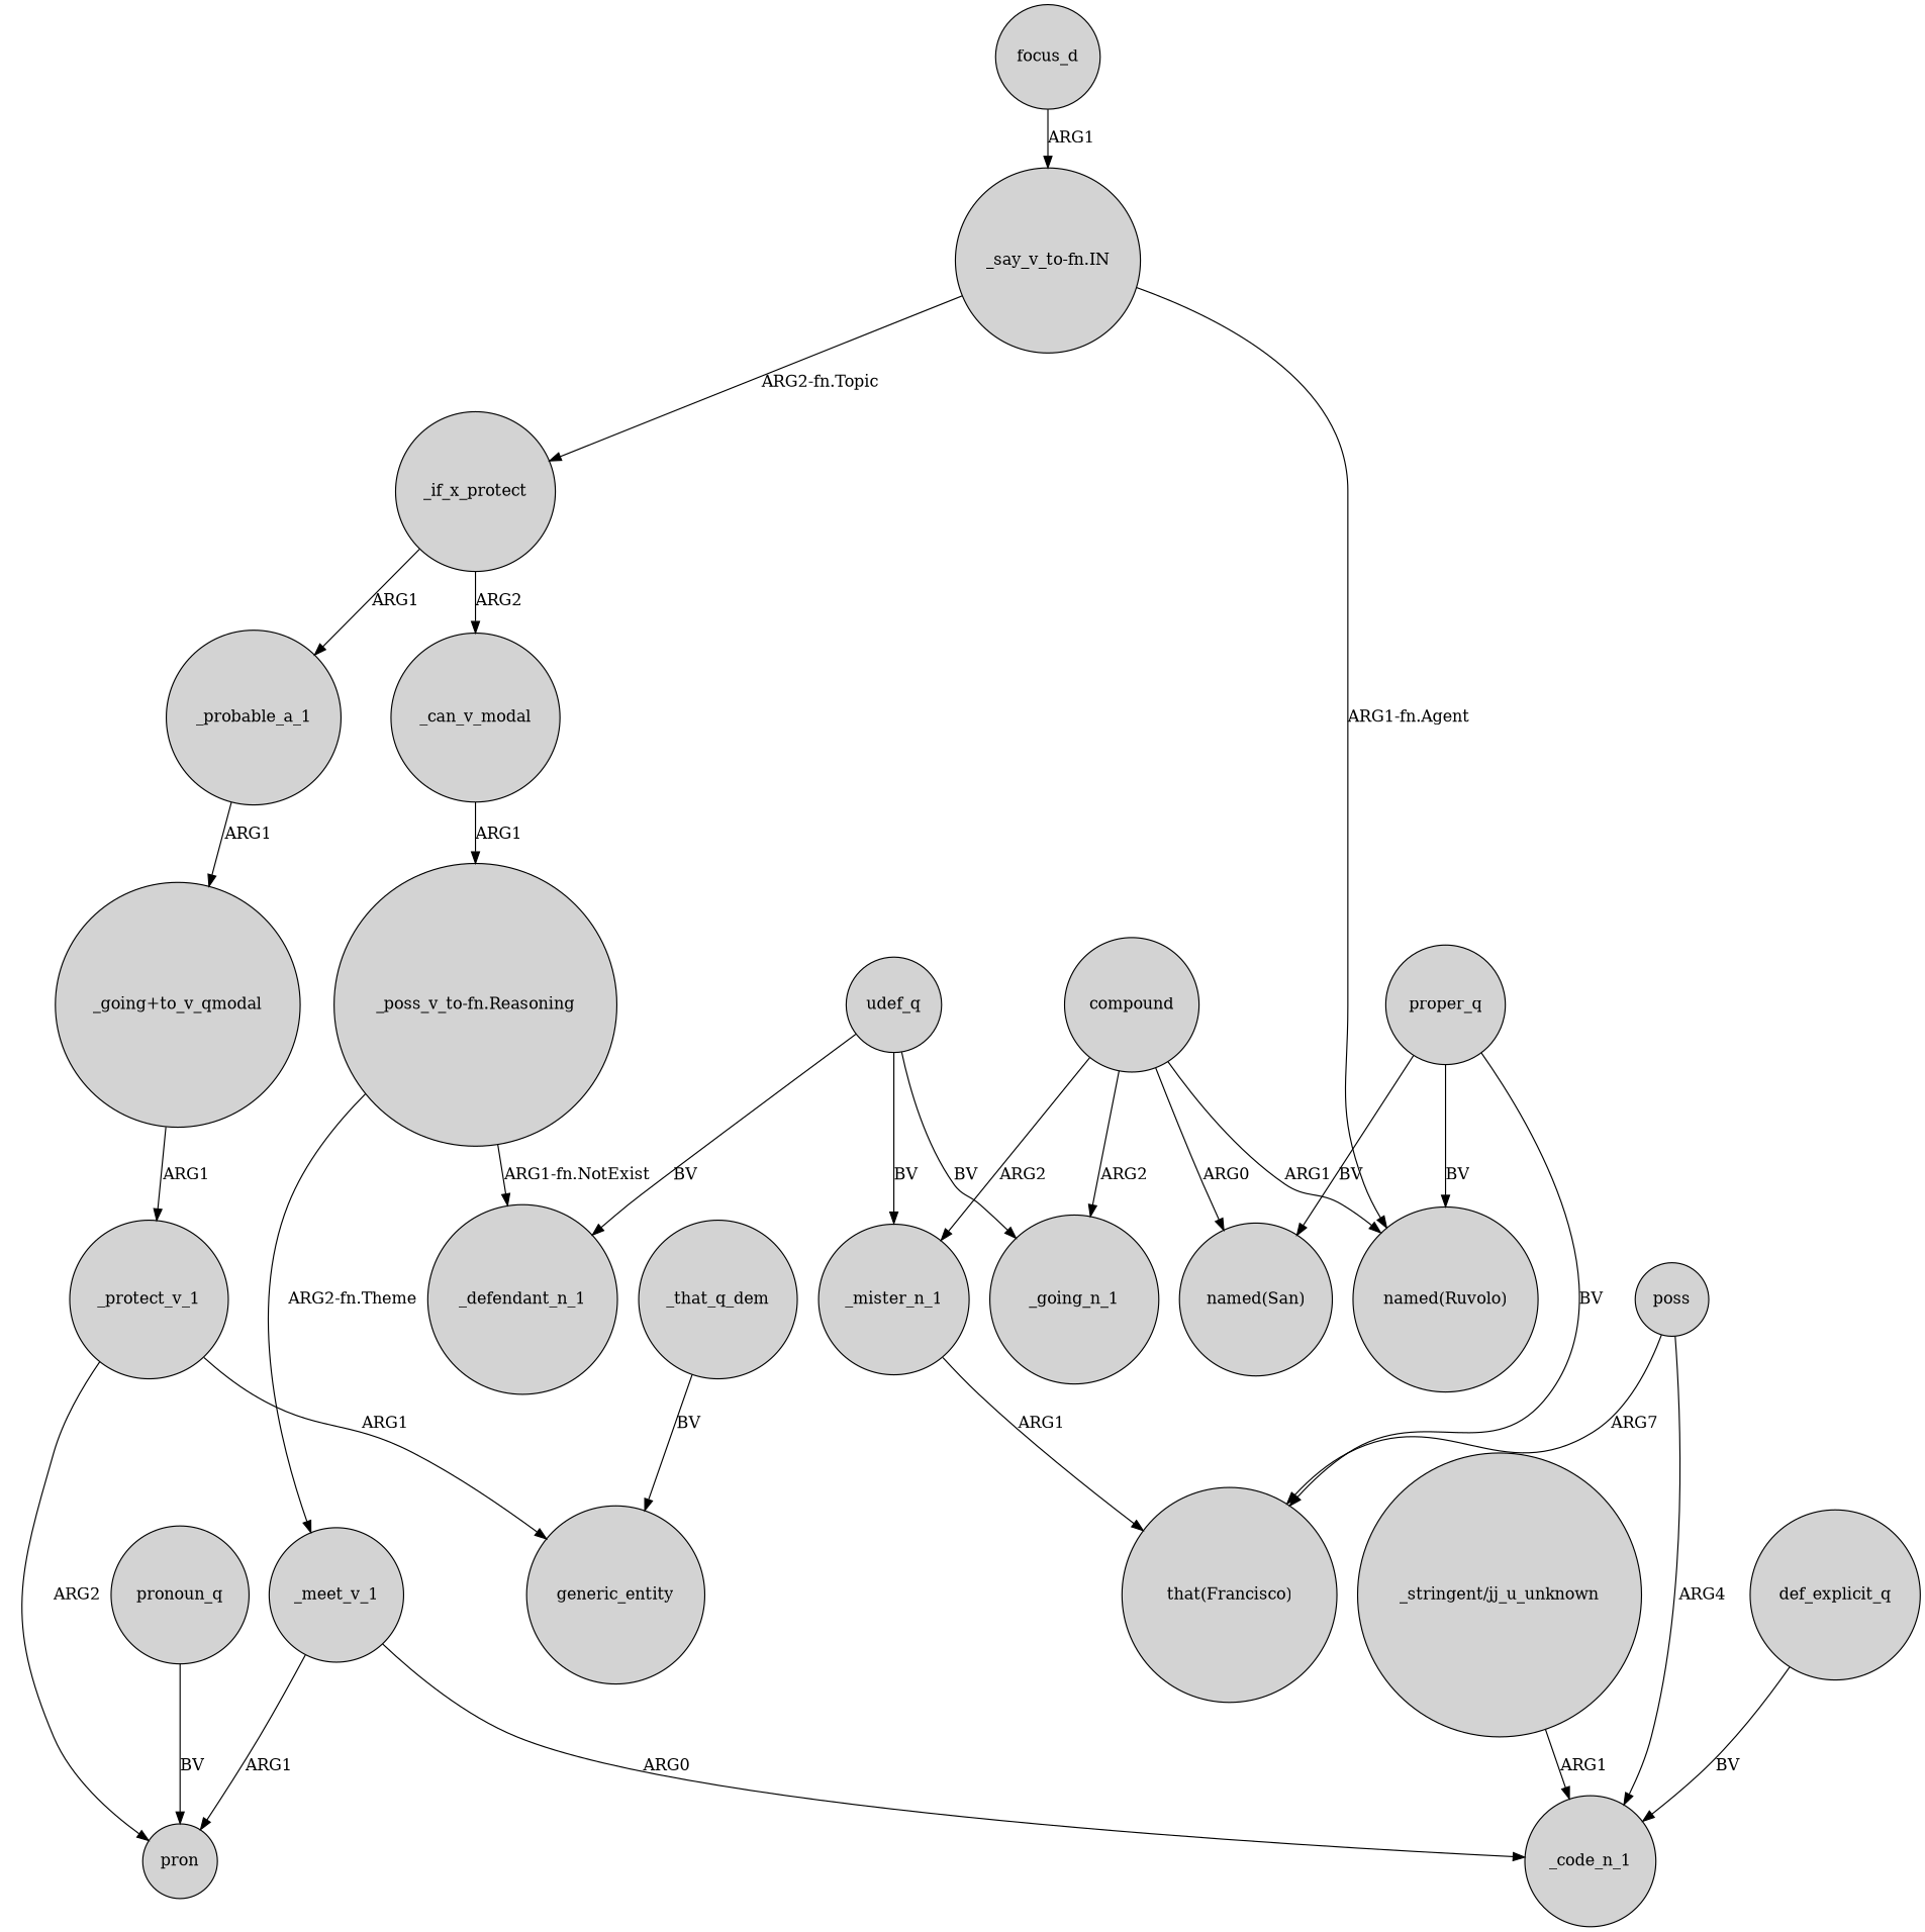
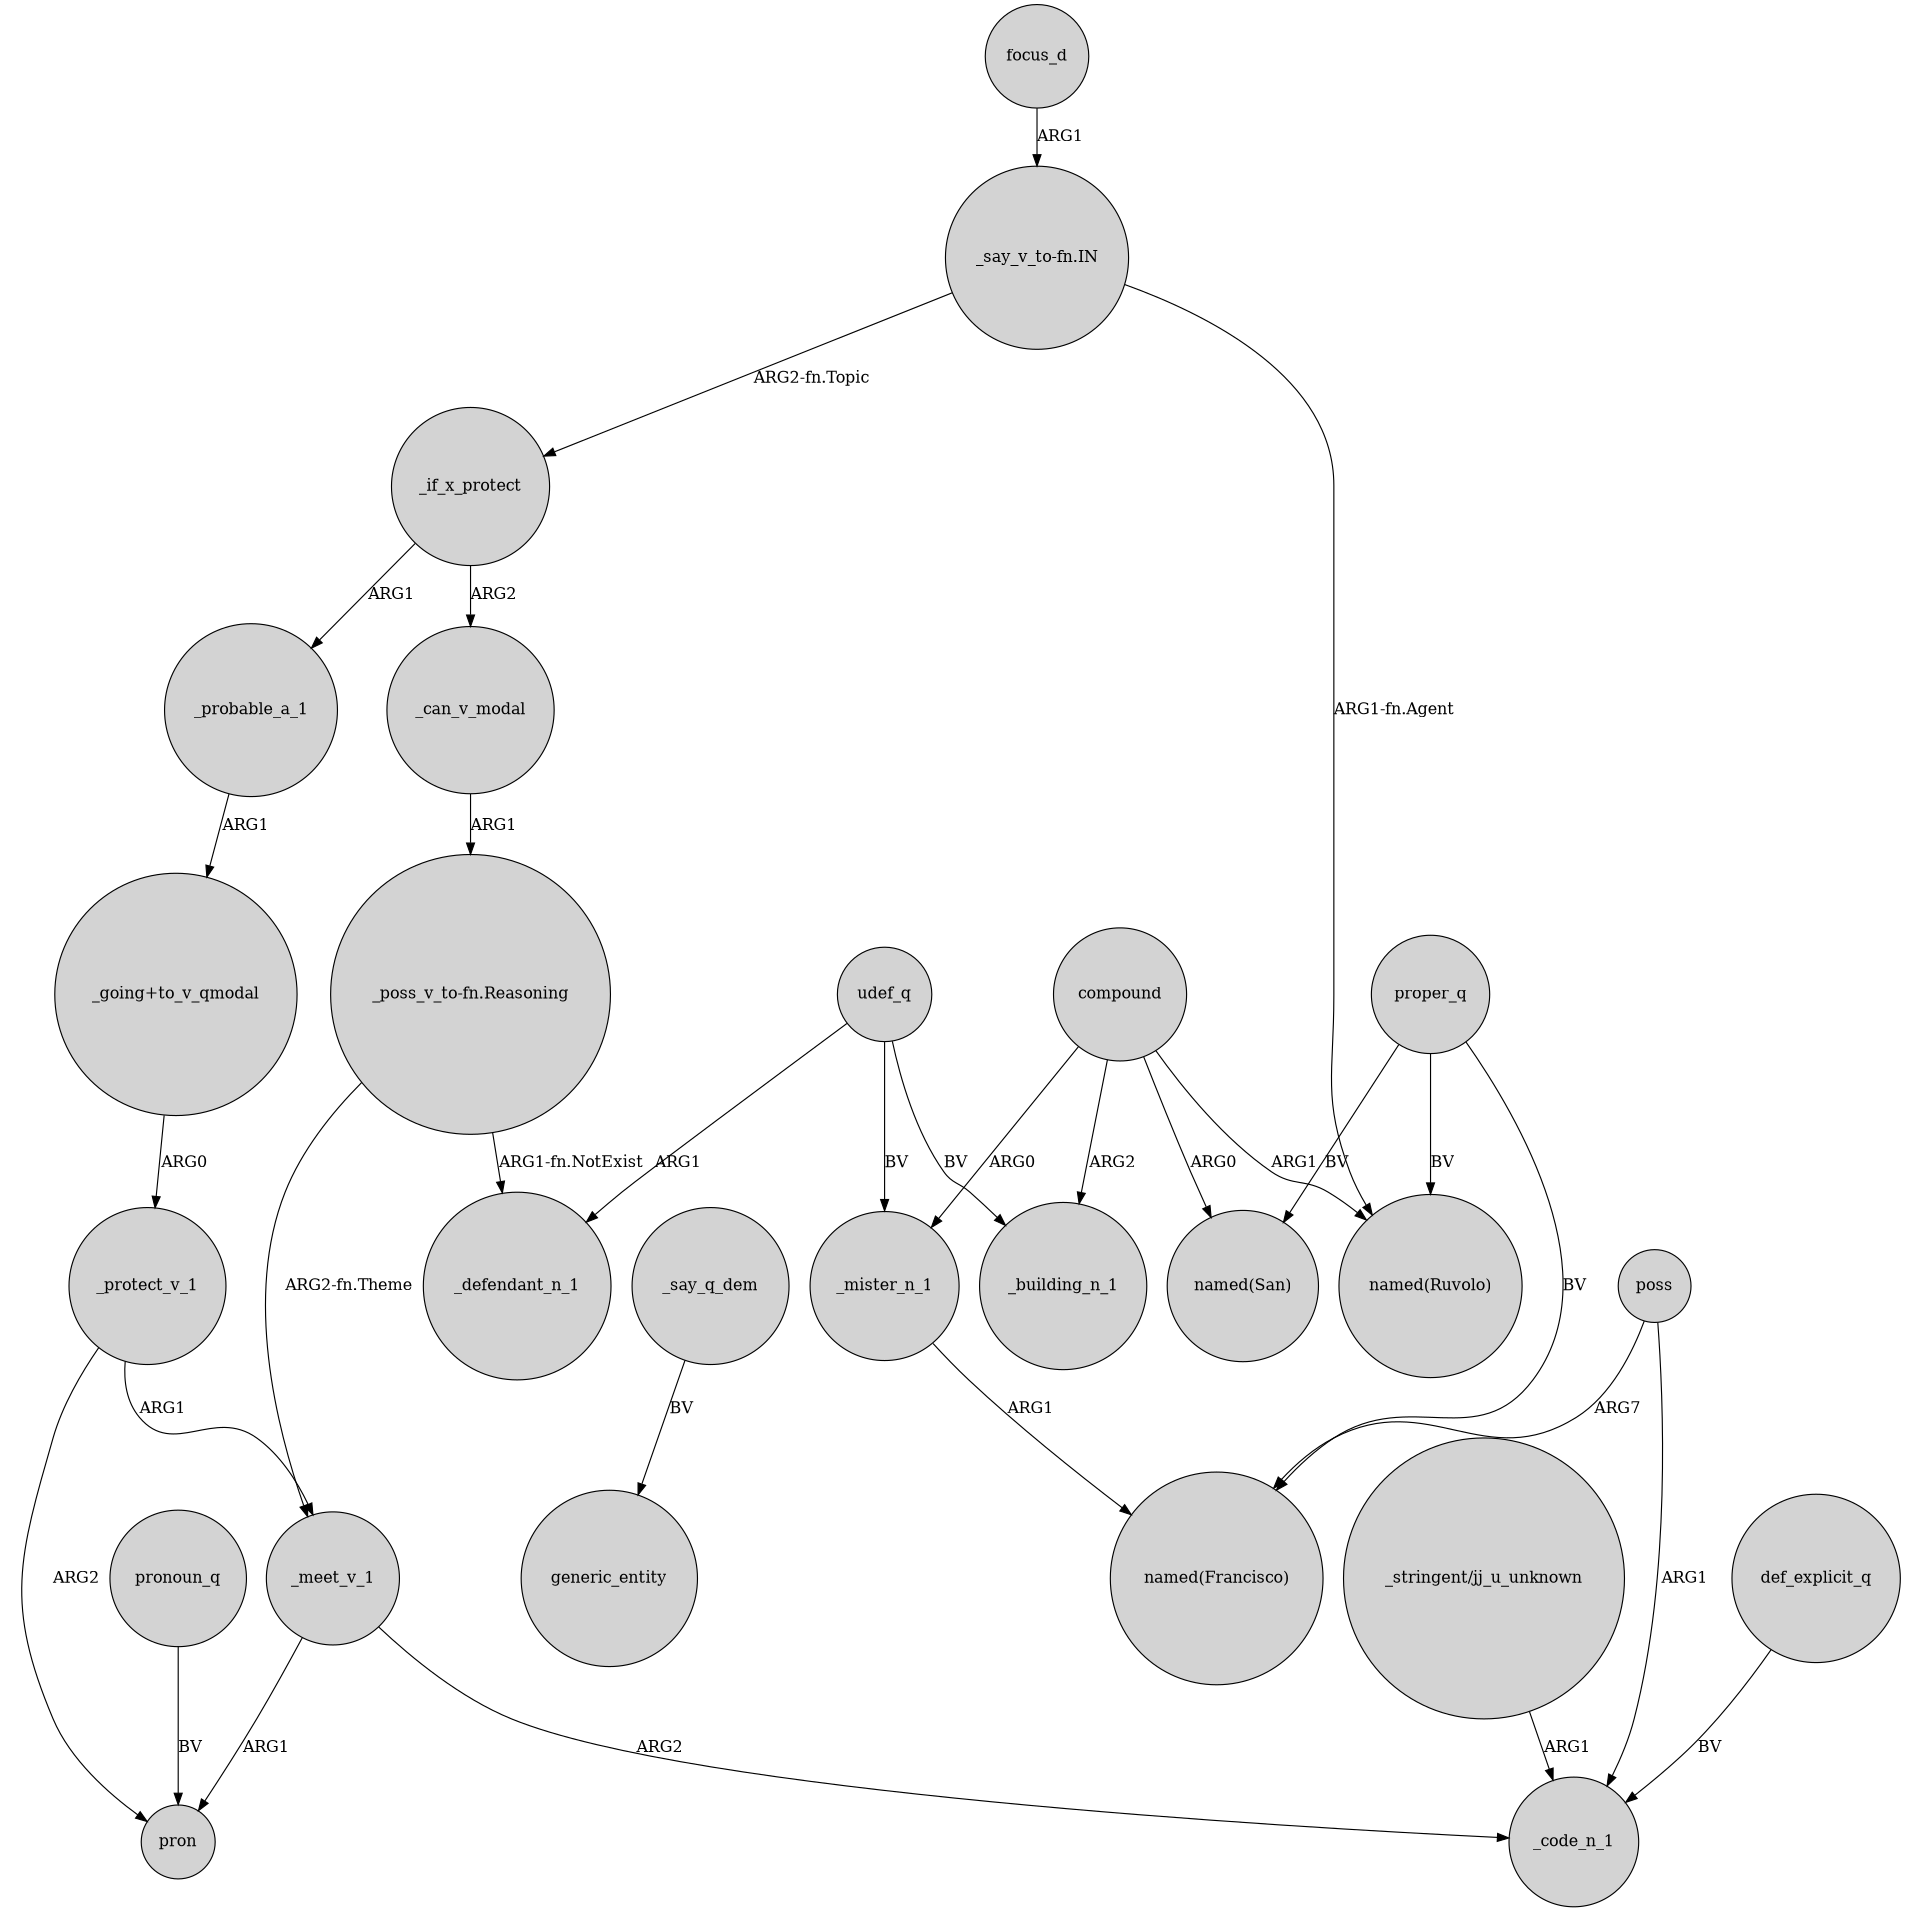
  digraph {
    node [shape=circle style=filled]
    n1 [label="_poss_v_to-fn.Reasoning"]
    _defendant_n_1
    _meet_v_1
    _code_n_1
    pron
    poss
-   "named(Francisco)" [label="that(Francisco)"]
+   "named(Francisco)"
    n8 [label=_if_x_protect]
    "_say_v_to-fn.IN"
    "named(Ruvolo)"
    _can_v_modal
    _probable_a_1
    "_going+to_v_qmodal"
    udef_q
-   _building_n_1 [label=_going_n_1]
+   _building_n_1
    _mister_n_1
    proper_q
    "named(San)"
    compound
-   _that_q_dem
+   _that_q_dem [label=_say_q_dem]
    generic_entity
    _protect_v_1
    def_explicit_q
    pronoun_q
    "_stringent/jj_u_unknown"
    focus_d
    n1 -> _defendant_n_1 [label="ARG1-fn.NotExist"]
    n1 -> _meet_v_1 [label="ARG2-fn.Theme"]
-   _meet_v_1 -> _code_n_1 [label=ARG0]
+   _meet_v_1 -> _code_n_1 [label=ARG2]
    _meet_v_1 -> pron [label=ARG1]
-   poss -> _code_n_1 [label=ARG4]
+   poss -> _code_n_1 [label=ARG1]
    poss -> "named(Francisco)" [label=ARG7]
    n8 -> _can_v_modal [label=ARG2]
    n8 -> _probable_a_1 [label=ARG1]
    "_say_v_to-fn.IN" -> n8 [label="ARG2-fn.Topic"]
    "_say_v_to-fn.IN" -> "named(Ruvolo)" [label="ARG1-fn.Agent"]
    _can_v_modal -> n1 [label=ARG1]
    _probable_a_1 -> "_going+to_v_qmodal" [label=ARG1]
-   "_going+to_v_qmodal" -> _protect_v_1 [label=ARG1]
-   udef_q -> _defendant_n_1 [label=BV]
+   "_going+to_v_qmodal" -> _protect_v_1 [label=ARG0]
+   udef_q -> _defendant_n_1 [label=ARG1]
    udef_q -> _building_n_1 [label=BV]
    udef_q -> _mister_n_1 [label=BV]
    _mister_n_1 -> "named(Francisco)" [label=ARG1]
    proper_q -> "named(Francisco)" [label=BV]
    proper_q -> "named(Ruvolo)" [label=BV]
    proper_q -> "named(San)" [label=BV]
    compound -> "named(Ruvolo)" [label=ARG1]
    compound -> _building_n_1 [label=ARG2]
-   compound -> _mister_n_1 [label=ARG2]
+   compound -> _mister_n_1 [label=ARG0]
    compound -> "named(San)" [label=ARG0]
    _that_q_dem -> generic_entity [label=BV]
    _protect_v_1 -> pron [label=ARG2]
-   _protect_v_1 -> generic_entity [label=ARG1]
+   _protect_v_1 -> _meet_v_1 [label=ARG1]
    def_explicit_q -> _code_n_1 [label=BV]
    pronoun_q -> pron [label=BV]
    "_stringent/jj_u_unknown" -> _code_n_1 [label=ARG1]
    focus_d -> "_say_v_to-fn.IN" [label=ARG1]
  }
